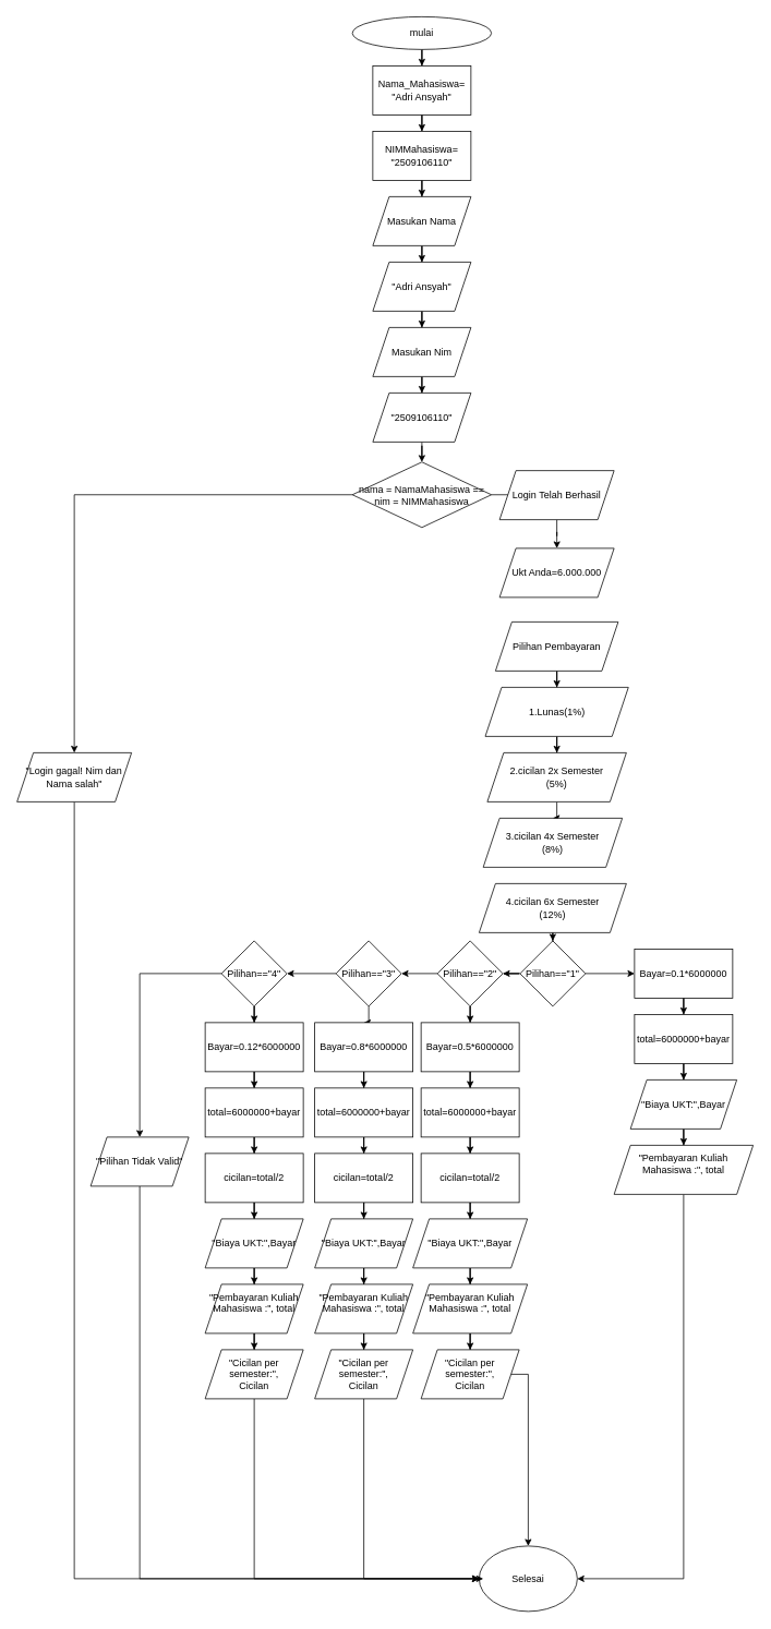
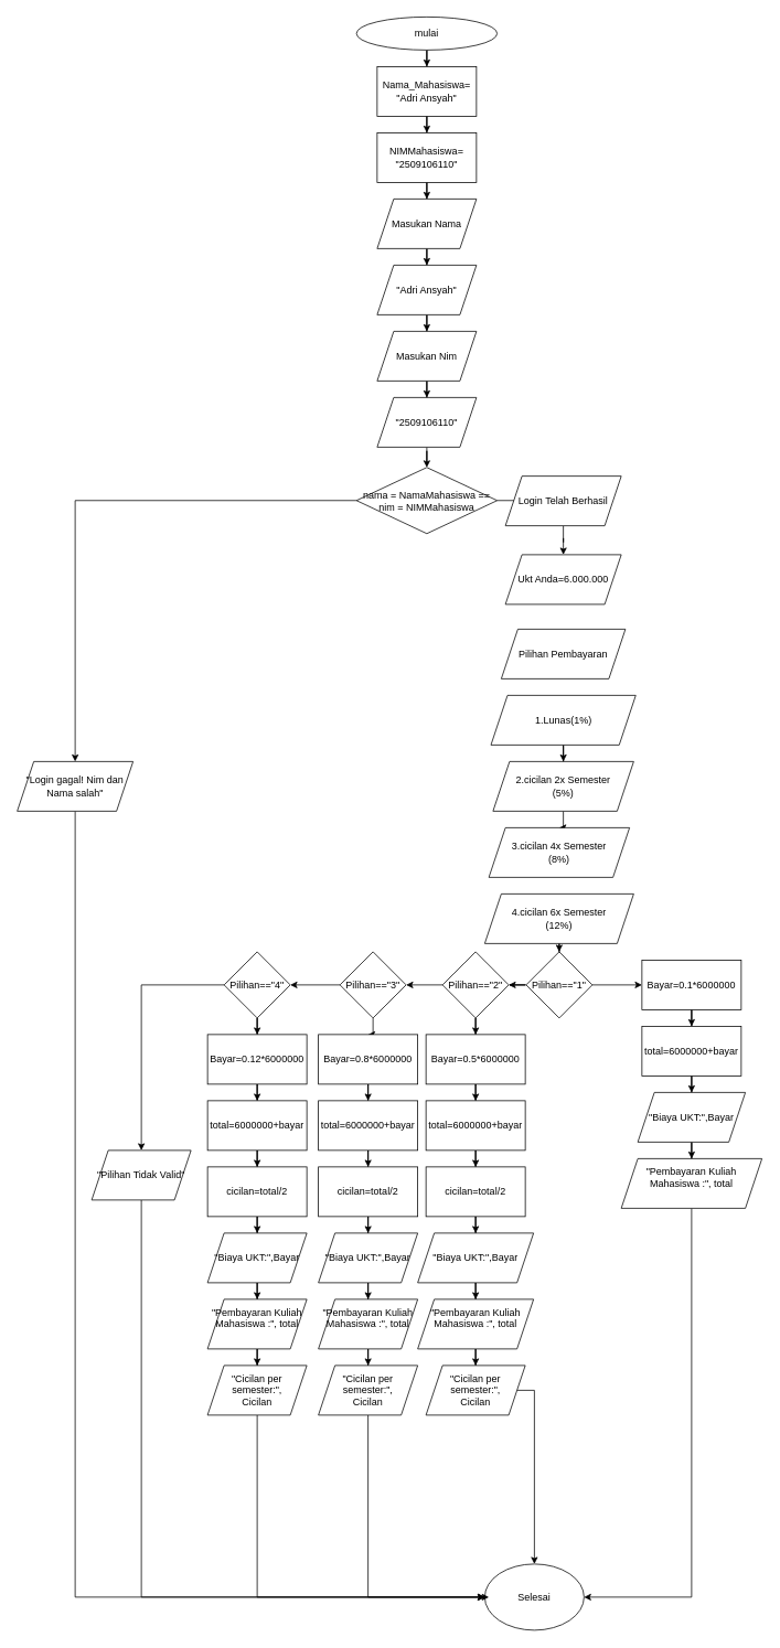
  <mxCell id="0" />
  <mxCell id="1" parent="0" />
  <mxCell id="2" value="" style="edgeStyle=orthogonalEdgeStyle;rounded=0;orthogonalLoop=1;jettySize=auto;html=1;" edge="1" parent="1" source="3" target="5"><mxGeometry relative="1" as="geometry" /></mxCell>
  <mxCell id="3" value="mulai" style="ellipse;whiteSpace=wrap;html=1;" vertex="1" parent="1"><mxGeometry x="430" width="170" height="40" as="geometry" y="20" /></mxCell>
  <mxCell id="4" value="" style="edgeStyle=orthogonalEdgeStyle;rounded=0;orthogonalLoop=1;jettySize=auto;html=1;" edge="1" parent="1" source="5" target="7"><mxGeometry relative="1" as="geometry" /></mxCell>
  <mxCell id="5" value="Nama_Mahasiswa=&lt;div&gt;&quot;Adri Ansyah&quot;&lt;/div&gt;" style="whiteSpace=wrap;html=1;" vertex="1" parent="1"><mxGeometry x="455" y="80" width="120" height="60" as="geometry" /></mxCell>
  <mxCell id="6" value="" style="edgeStyle=orthogonalEdgeStyle;rounded=0;orthogonalLoop=1;jettySize=auto;html=1;" edge="1" parent="1" source="7" target="9"><mxGeometry relative="1" as="geometry" /></mxCell>
  <mxCell id="7" value="NIMMahasiswa=&lt;div&gt;&quot;2509106110&quot;&lt;/div&gt;" style="whiteSpace=wrap;html=1;" vertex="1" parent="1"><mxGeometry x="455" y="160" width="120" height="60" as="geometry" /></mxCell>
  <mxCell id="8" value="" style="edgeStyle=orthogonalEdgeStyle;rounded=0;orthogonalLoop=1;jettySize=auto;html=1;" edge="1" parent="1" source="9" target="11"><mxGeometry relative="1" as="geometry" /></mxCell>
  <mxCell id="9" value="Masukan Nama" style="shape=parallelogram;perimeter=parallelogramPerimeter;whiteSpace=wrap;html=1;fixedSize=1;" vertex="1" parent="1"><mxGeometry x="455" y="240" width="120" height="60" as="geometry" /></mxCell>
  <mxCell id="10" value="" style="edgeStyle=orthogonalEdgeStyle;rounded=0;orthogonalLoop=1;jettySize=auto;html=1;" edge="1" parent="1" source="11" target="13"><mxGeometry relative="1" as="geometry" /></mxCell>
  <mxCell id="11" value="&quot;Adri Ansyah&quot;" style="shape=parallelogram;perimeter=parallelogramPerimeter;whiteSpace=wrap;html=1;fixedSize=1;" vertex="1" parent="1"><mxGeometry x="455" y="320" width="120" height="60" as="geometry" /></mxCell>
  <mxCell id="12" value="" style="edgeStyle=orthogonalEdgeStyle;rounded=0;orthogonalLoop=1;jettySize=auto;html=1;" edge="1" parent="1" source="13" target="15"><mxGeometry relative="1" as="geometry" /></mxCell>
  <mxCell id="13" value="Masukan Nim" style="shape=parallelogram;perimeter=parallelogramPerimeter;whiteSpace=wrap;html=1;fixedSize=1;" vertex="1" parent="1"><mxGeometry x="455" y="400" width="120" height="60" as="geometry" /></mxCell>
  <mxCell id="14" value="" style="edgeStyle=orthogonalEdgeStyle;rounded=0;orthogonalLoop=1;jettySize=auto;html=1;" edge="1" parent="1" source="15" target="18"><mxGeometry relative="1" as="geometry" /></mxCell>
  <mxCell id="15" value="&quot;2509106110&quot;" style="shape=parallelogram;perimeter=parallelogramPerimeter;whiteSpace=wrap;html=1;fixedSize=1;" vertex="1" parent="1"><mxGeometry x="455" y="480" width="120" height="60" as="geometry" /></mxCell>
  <mxCell id="16" value="" style="edgeStyle=orthogonalEdgeStyle;rounded=0;orthogonalLoop=1;jettySize=auto;html=1;" edge="1" parent="1" source="18" target="21"><mxGeometry relative="1" as="geometry" /></mxCell>
  <mxCell id="17" value="" style="edgeStyle=orthogonalEdgeStyle;rounded=0;orthogonalLoop=1;jettySize=auto;html=1;" edge="1" parent="1" source="18" target="23"><mxGeometry relative="1" as="geometry" /></mxCell>
  <mxCell id="18" value="nama = NamaMahasiswa == nim = NIMMahasiswa" style="rhombus;whiteSpace=wrap;html=1;" vertex="1" parent="1"><mxGeometry x="430" y="564.5" width="170" height="80" as="geometry" /></mxCell>
  <mxCell id="19" value="Selesai" style="ellipse;whiteSpace=wrap;html=1;" vertex="1" parent="1"><mxGeometry x="585" y="1890" width="120" height="80" as="geometry" /></mxCell>
  <mxCell id="20" style="edgeStyle=orthogonalEdgeStyle;rounded=0;orthogonalLoop=1;jettySize=auto;html=1;exitX=0.5;exitY=1;exitDx=0;exitDy=0;entryX=0;entryY=0.5;entryDx=0;entryDy=0;" edge="1" parent="1" source="21" target="19"><mxGeometry relative="1" as="geometry" /></mxCell>
  <mxCell id="21" value="&quot;Login gagal! Nim dan Nama salah&quot;" style="shape=parallelogram;perimeter=parallelogramPerimeter;whiteSpace=wrap;html=1;fixedSize=1;" vertex="1" parent="1"><mxGeometry x="20" y="920" width="140" height="60" as="geometry" /></mxCell>
  <mxCell id="22" value="" style="edgeStyle=orthogonalEdgeStyle;rounded=0;orthogonalLoop=1;jettySize=auto;html=1;" edge="1" parent="1" source="23" target="24"><mxGeometry relative="1" as="geometry" /></mxCell>
  <mxCell id="23" value="Login Telah Berhasil" style="shape=parallelogram;perimeter=parallelogramPerimeter;whiteSpace=wrap;html=1;fixedSize=1;" vertex="1" parent="1"><mxGeometry x="610" y="575" width="140" height="60" as="geometry" /></mxCell>
  <mxCell id="24" value="Ukt Anda=6.000.000" style="shape=parallelogram;perimeter=parallelogramPerimeter;whiteSpace=wrap;html=1;fixedSize=1;" vertex="1" parent="1"><mxGeometry x="610" y="670" width="140" height="60" as="geometry" /></mxCell>
- <mxCell id="25" value="" style="edgeStyle=orthogonalEdgeStyle;rounded=0;orthogonalLoop=1;jettySize=auto;html=1;" edge="1" parent="1" source="26" target="28"><mxGeometry relative="1" as="geometry" /></mxCell>
  <mxCell id="26" value="Pilihan Pembayaran" style="shape=parallelogram;perimeter=parallelogramPerimeter;whiteSpace=wrap;html=1;fixedSize=1;" vertex="1" parent="1"><mxGeometry x="605" y="760" width="150" height="60" as="geometry" /></mxCell>
  <mxCell id="27" value="" style="edgeStyle=orthogonalEdgeStyle;rounded=0;orthogonalLoop=1;jettySize=auto;html=1;" edge="1" parent="1" source="28" target="30"><mxGeometry relative="1" as="geometry" /></mxCell>
  <mxCell id="28" value="1.Lunas(1%)" style="shape=parallelogram;perimeter=parallelogramPerimeter;whiteSpace=wrap;html=1;fixedSize=1;" vertex="1" parent="1"><mxGeometry x="592.5" y="840" width="175" height="60" as="geometry" /></mxCell>
  <mxCell id="29" value="" style="edgeStyle=orthogonalEdgeStyle;rounded=0;orthogonalLoop=1;jettySize=auto;html=1;" edge="1" parent="1" source="30" target="31"><mxGeometry relative="1" as="geometry" /></mxCell>
  <mxCell id="30" value="2.cicilan 2x Semester&lt;div&gt;(5%)&lt;/div&gt;" style="shape=parallelogram;perimeter=parallelogramPerimeter;whiteSpace=wrap;html=1;fixedSize=1;" vertex="1" parent="1"><mxGeometry x="595" y="920" width="170" height="60" as="geometry" /></mxCell>
  <mxCell id="31" value="3.cicilan 4x Semester&lt;div&gt;(8%)&lt;/div&gt;" style="shape=parallelogram;perimeter=parallelogramPerimeter;whiteSpace=wrap;html=1;fixedSize=1;" vertex="1" parent="1"><mxGeometry x="590" y="1000" width="170" height="60" as="geometry" /></mxCell>
  <mxCell id="32" value="" style="edgeStyle=orthogonalEdgeStyle;rounded=0;orthogonalLoop=1;jettySize=auto;html=1;" edge="1" parent="1" source="33" target="36"><mxGeometry relative="1" as="geometry" /></mxCell>
  <mxCell id="33" value="4.cicilan 6x Semester&lt;div&gt;(12%)&lt;/div&gt;" style="shape=parallelogram;perimeter=parallelogramPerimeter;whiteSpace=wrap;html=1;fixedSize=1;" vertex="1" parent="1"><mxGeometry x="585" y="1080" width="180" height="60" as="geometry" /></mxCell>
  <mxCell id="34" value="" style="edgeStyle=orthogonalEdgeStyle;rounded=0;orthogonalLoop=1;jettySize=auto;html=1;" edge="1" parent="1" source="36" target="38"><mxGeometry relative="1" as="geometry" /></mxCell>
  <mxCell id="35" value="" style="edgeStyle=orthogonalEdgeStyle;rounded=0;orthogonalLoop=1;jettySize=auto;html=1;" edge="1" parent="1" source="36" target="47"><mxGeometry relative="1" as="geometry" /></mxCell>
  <mxCell id="36" value="Pilihan==&quot;1&quot;" style="rhombus;whiteSpace=wrap;html=1;" vertex="1" parent="1"><mxGeometry x="635" y="1150" width="80" height="80" as="geometry" /></mxCell>
  <mxCell id="37" value="" style="edgeStyle=orthogonalEdgeStyle;rounded=0;orthogonalLoop=1;jettySize=auto;html=1;" edge="1" parent="1" source="38" target="40"><mxGeometry relative="1" as="geometry" /></mxCell>
  <mxCell id="38" value="Bayar=0.1*6000000" style="whiteSpace=wrap;html=1;" vertex="1" parent="1"><mxGeometry x="775" y="1160" width="120" height="60" as="geometry" /></mxCell>
  <mxCell id="39" value="" style="edgeStyle=orthogonalEdgeStyle;rounded=0;orthogonalLoop=1;jettySize=auto;html=1;" edge="1" parent="1" source="40" target="42"><mxGeometry relative="1" as="geometry" /></mxCell>
  <mxCell id="40" value="total=6000000+bayar" style="whiteSpace=wrap;html=1;" vertex="1" parent="1"><mxGeometry x="775" y="1240" width="120" height="60" as="geometry" /></mxCell>
  <mxCell id="41" value="" style="edgeStyle=orthogonalEdgeStyle;rounded=0;orthogonalLoop=1;jettySize=auto;html=1;" edge="1" parent="1" source="42" target="44"><mxGeometry relative="1" as="geometry" /></mxCell>
  <mxCell id="42" value="&quot;Biaya UKT:&quot;,Bayar" style="shape=parallelogram;perimeter=parallelogramPerimeter;whiteSpace=wrap;html=1;fixedSize=1;" vertex="1" parent="1"><mxGeometry x="770" y="1320" width="130" height="60" as="geometry" /></mxCell>
  <mxCell id="43" style="edgeStyle=orthogonalEdgeStyle;rounded=0;orthogonalLoop=1;jettySize=auto;html=1;exitX=0.5;exitY=1;exitDx=0;exitDy=0;entryX=1;entryY=0.5;entryDx=0;entryDy=0;" edge="1" parent="1" source="44" target="19"><mxGeometry relative="1" as="geometry" /></mxCell>
  <mxCell id="44" value="&lt;div&gt;&quot;Pembayaran Kuliah Mahasiswa :&quot;, total&lt;/div&gt;&lt;div&gt;&lt;br&gt;&lt;/div&gt;" style="shape=parallelogram;perimeter=parallelogramPerimeter;whiteSpace=wrap;html=1;fixedSize=1;" vertex="1" parent="1"><mxGeometry x="750" y="1400" width="170" height="60" as="geometry" /></mxCell>
  <mxCell id="45" value="" style="edgeStyle=orthogonalEdgeStyle;rounded=0;orthogonalLoop=1;jettySize=auto;html=1;" edge="1" parent="1" source="47" target="49"><mxGeometry relative="1" as="geometry" /></mxCell>
  <mxCell id="46" value="" style="edgeStyle=orthogonalEdgeStyle;rounded=0;orthogonalLoop=1;jettySize=auto;html=1;" edge="1" parent="1" source="47" target="62"><mxGeometry relative="1" as="geometry" /></mxCell>
  <mxCell id="47" value="Pilihan==&quot;2&quot;" style="rhombus;whiteSpace=wrap;html=1;" vertex="1" parent="1"><mxGeometry x="534" y="1150" width="80" height="80" as="geometry" /></mxCell>
  <mxCell id="48" value="" style="edgeStyle=orthogonalEdgeStyle;rounded=0;orthogonalLoop=1;jettySize=auto;html=1;" edge="1" parent="1" source="49" target="51"><mxGeometry relative="1" as="geometry" /></mxCell>
  <mxCell id="49" value="Bayar=0.5*6000000" style="whiteSpace=wrap;html=1;" vertex="1" parent="1"><mxGeometry x="514" y="1250" width="120" height="60" as="geometry" /></mxCell>
  <mxCell id="50" value="" style="edgeStyle=orthogonalEdgeStyle;rounded=0;orthogonalLoop=1;jettySize=auto;html=1;" edge="1" parent="1" source="51" target="53"><mxGeometry relative="1" as="geometry" /></mxCell>
  <mxCell id="51" value="total=6000000+bayar" style="whiteSpace=wrap;html=1;" vertex="1" parent="1"><mxGeometry x="514" y="1330" width="120" height="60" as="geometry" /></mxCell>
  <mxCell id="52" value="" style="edgeStyle=orthogonalEdgeStyle;rounded=0;orthogonalLoop=1;jettySize=auto;html=1;" edge="1" parent="1" source="53" target="55"><mxGeometry relative="1" as="geometry" /></mxCell>
  <mxCell id="53" value="cicilan=total/2" style="whiteSpace=wrap;html=1;" vertex="1" parent="1"><mxGeometry x="514" y="1410" width="120" height="60" as="geometry" /></mxCell>
  <mxCell id="54" value="" style="edgeStyle=orthogonalEdgeStyle;rounded=0;orthogonalLoop=1;jettySize=auto;html=1;" edge="1" parent="1" source="55" target="57"><mxGeometry relative="1" as="geometry" /></mxCell>
  <mxCell id="55" value="&quot;Biaya UKT:&quot;,Bayar" style="shape=parallelogram;perimeter=parallelogramPerimeter;whiteSpace=wrap;html=1;fixedSize=1;" vertex="1" parent="1"><mxGeometry x="504" y="1490" width="140" height="60" as="geometry" /></mxCell>
  <mxCell id="56" value="" style="edgeStyle=orthogonalEdgeStyle;rounded=0;orthogonalLoop=1;jettySize=auto;html=1;" edge="1" parent="1" source="57" target="59"><mxGeometry relative="1" as="geometry" /></mxCell>
  <mxCell id="57" value="&lt;div&gt;&quot;Pembayaran Kuliah Mahasiswa :&quot;, total&lt;/div&gt;&lt;div&gt;&lt;br&gt;&lt;/div&gt;" style="shape=parallelogram;perimeter=parallelogramPerimeter;whiteSpace=wrap;html=1;fixedSize=1;" vertex="1" parent="1"><mxGeometry x="504" y="1570" width="140" height="60" as="geometry" /></mxCell>
  <mxCell id="58" style="edgeStyle=orthogonalEdgeStyle;rounded=0;orthogonalLoop=1;jettySize=auto;html=1;exitX=1;exitY=0.5;exitDx=0;exitDy=0;entryX=0.5;entryY=0;entryDx=0;entryDy=0;" edge="1" parent="1" source="59" target="19"><mxGeometry relative="1" as="geometry"><Array as="points"><mxPoint x="645" y="1680" /></Array></mxGeometry></mxCell>
  <mxCell id="59" value="&quot;Cicilan per semester:&quot;,&lt;div&gt;Cicilan&lt;/div&gt;" style="shape=parallelogram;perimeter=parallelogramPerimeter;whiteSpace=wrap;html=1;fixedSize=1;" vertex="1" parent="1"><mxGeometry x="514" y="1650" width="120" height="60" as="geometry" /></mxCell>
  <mxCell id="60" value="" style="edgeStyle=orthogonalEdgeStyle;rounded=0;orthogonalLoop=1;jettySize=auto;html=1;" edge="1" parent="1" source="62" target="65"><mxGeometry relative="1" as="geometry" /></mxCell>
  <mxCell id="61" value="" style="edgeStyle=orthogonalEdgeStyle;rounded=0;orthogonalLoop=1;jettySize=auto;html=1;" edge="1" parent="1" source="62" target="67"><mxGeometry relative="1" as="geometry" /></mxCell>
  <mxCell id="62" value="Pilihan==&quot;3&quot;" style="rhombus;whiteSpace=wrap;html=1;" vertex="1" parent="1"><mxGeometry x="410" y="1150" width="80" height="80" as="geometry" /></mxCell>
  <mxCell id="63" value="" style="edgeStyle=orthogonalEdgeStyle;rounded=0;orthogonalLoop=1;jettySize=auto;html=1;" edge="1" parent="1" source="65" target="79"><mxGeometry relative="1" as="geometry" /></mxCell>
  <mxCell id="64" value="" style="edgeStyle=orthogonalEdgeStyle;rounded=0;orthogonalLoop=1;jettySize=auto;html=1;" edge="1" parent="1" source="65" target="91"><mxGeometry relative="1" as="geometry" /></mxCell>
  <mxCell id="65" value="Pilihan==&quot;4&quot;" style="rhombus;whiteSpace=wrap;html=1;" vertex="1" parent="1"><mxGeometry x="270" y="1150" width="80" height="80" as="geometry" /></mxCell>
  <mxCell id="66" value="" style="edgeStyle=orthogonalEdgeStyle;rounded=0;orthogonalLoop=1;jettySize=auto;html=1;" edge="1" parent="1" source="67" target="69"><mxGeometry relative="1" as="geometry" /></mxCell>
  <mxCell id="67" value="Bayar=0.8*6000000" style="whiteSpace=wrap;html=1;" vertex="1" parent="1"><mxGeometry x="384" y="1250" width="120" height="60" as="geometry" /></mxCell>
  <mxCell id="68" value="" style="edgeStyle=orthogonalEdgeStyle;rounded=0;orthogonalLoop=1;jettySize=auto;html=1;" edge="1" parent="1" source="69" target="71"><mxGeometry relative="1" as="geometry" /></mxCell>
  <mxCell id="69" value="total=6000000+bayar" style="whiteSpace=wrap;html=1;" vertex="1" parent="1"><mxGeometry x="384" y="1330" width="120" height="60" as="geometry" /></mxCell>
  <mxCell id="70" value="" style="edgeStyle=orthogonalEdgeStyle;rounded=0;orthogonalLoop=1;jettySize=auto;html=1;" edge="1" parent="1" source="71" target="73"><mxGeometry relative="1" as="geometry" /></mxCell>
  <mxCell id="71" value="cicilan=total/2" style="whiteSpace=wrap;html=1;" vertex="1" parent="1"><mxGeometry x="384" y="1410" width="120" height="60" as="geometry" /></mxCell>
  <mxCell id="72" value="" style="edgeStyle=orthogonalEdgeStyle;rounded=0;orthogonalLoop=1;jettySize=auto;html=1;" edge="1" parent="1" source="73" target="75"><mxGeometry relative="1" as="geometry" /></mxCell>
  <mxCell id="73" value="&quot;Biaya UKT:&quot;,Bayar" style="shape=parallelogram;perimeter=parallelogramPerimeter;whiteSpace=wrap;html=1;fixedSize=1;" vertex="1" parent="1"><mxGeometry x="384" y="1490" width="120" height="60" as="geometry" /></mxCell>
  <mxCell id="74" value="" style="edgeStyle=orthogonalEdgeStyle;rounded=0;orthogonalLoop=1;jettySize=auto;html=1;" edge="1" parent="1" source="75" target="77"><mxGeometry relative="1" as="geometry" /></mxCell>
  <mxCell id="75" value="&lt;div&gt;&quot;Pembayaran Kuliah Mahasiswa :&quot;, total&lt;/div&gt;&lt;div&gt;&lt;br&gt;&lt;/div&gt;" style="shape=parallelogram;perimeter=parallelogramPerimeter;whiteSpace=wrap;html=1;fixedSize=1;" vertex="1" parent="1"><mxGeometry x="384" y="1570" width="120" height="60" as="geometry" /></mxCell>
  <mxCell id="76" style="edgeStyle=orthogonalEdgeStyle;rounded=0;orthogonalLoop=1;jettySize=auto;html=1;exitX=0.5;exitY=1;exitDx=0;exitDy=0;entryX=0.042;entryY=0.5;entryDx=0;entryDy=0;entryPerimeter=0;" edge="1" parent="1" source="77" target="19"><mxGeometry relative="1" as="geometry"><mxPoint x="580" y="1930" as="targetPoint" /><Array as="points"><mxPoint x="444" y="1930" /></Array></mxGeometry></mxCell>
  <mxCell id="77" value="&quot;Cicilan per semester:&quot;,&lt;div&gt;Cicilan&lt;/div&gt;" style="shape=parallelogram;perimeter=parallelogramPerimeter;whiteSpace=wrap;html=1;fixedSize=1;" vertex="1" parent="1"><mxGeometry x="384" y="1650" width="120" height="60" as="geometry" /></mxCell>
  <mxCell id="78" value="" style="edgeStyle=orthogonalEdgeStyle;rounded=0;orthogonalLoop=1;jettySize=auto;html=1;" edge="1" parent="1" source="79" target="81"><mxGeometry relative="1" as="geometry" /></mxCell>
  <mxCell id="79" value="Bayar=0.12*6000000" style="whiteSpace=wrap;html=1;" vertex="1" parent="1"><mxGeometry x="250" y="1250" width="120" height="60" as="geometry" /></mxCell>
  <mxCell id="80" value="" style="edgeStyle=orthogonalEdgeStyle;rounded=0;orthogonalLoop=1;jettySize=auto;html=1;" edge="1" parent="1" source="81" target="83"><mxGeometry relative="1" as="geometry" /></mxCell>
  <mxCell id="81" value="total=6000000+bayar" style="whiteSpace=wrap;html=1;" vertex="1" parent="1"><mxGeometry x="250" y="1330" width="120" height="60" as="geometry" /></mxCell>
  <mxCell id="82" value="" style="edgeStyle=orthogonalEdgeStyle;rounded=0;orthogonalLoop=1;jettySize=auto;html=1;" edge="1" parent="1" source="83" target="85"><mxGeometry relative="1" as="geometry" /></mxCell>
  <mxCell id="83" value="cicilan=total/2" style="whiteSpace=wrap;html=1;" vertex="1" parent="1"><mxGeometry x="250" y="1410" width="120" height="60" as="geometry" /></mxCell>
  <mxCell id="84" value="" style="edgeStyle=orthogonalEdgeStyle;rounded=0;orthogonalLoop=1;jettySize=auto;html=1;" edge="1" parent="1" source="85" target="87"><mxGeometry relative="1" as="geometry" /></mxCell>
  <mxCell id="85" value="&quot;Biaya UKT:&quot;,Bayar" style="shape=parallelogram;perimeter=parallelogramPerimeter;whiteSpace=wrap;html=1;fixedSize=1;" vertex="1" parent="1"><mxGeometry x="250" y="1490" width="120" height="60" as="geometry" /></mxCell>
  <mxCell id="86" value="" style="edgeStyle=orthogonalEdgeStyle;rounded=0;orthogonalLoop=1;jettySize=auto;html=1;" edge="1" parent="1" source="87" target="89"><mxGeometry relative="1" as="geometry" /></mxCell>
  <mxCell id="87" value="&lt;div&gt;&quot;Pembayaran Kuliah Mahasiswa :&quot;, total&lt;/div&gt;&lt;div&gt;&lt;br&gt;&lt;/div&gt;" style="shape=parallelogram;perimeter=parallelogramPerimeter;whiteSpace=wrap;html=1;fixedSize=1;" vertex="1" parent="1"><mxGeometry x="250" y="1570" width="120" height="60" as="geometry" /></mxCell>
  <mxCell id="88" style="edgeStyle=orthogonalEdgeStyle;rounded=0;orthogonalLoop=1;jettySize=auto;html=1;exitX=0.5;exitY=1;exitDx=0;exitDy=0;entryX=0;entryY=0.5;entryDx=0;entryDy=0;" edge="1" parent="1" source="89" target="19"><mxGeometry relative="1" as="geometry" /></mxCell>
  <mxCell id="89" value="&quot;Cicilan per semester:&quot;,&lt;div&gt;Cicilan&lt;/div&gt;" style="shape=parallelogram;perimeter=parallelogramPerimeter;whiteSpace=wrap;html=1;fixedSize=1;" vertex="1" parent="1"><mxGeometry x="250" y="1650" width="120" height="60" as="geometry" /></mxCell>
  <mxCell id="90" style="edgeStyle=orthogonalEdgeStyle;rounded=0;orthogonalLoop=1;jettySize=auto;html=1;exitX=0.5;exitY=1;exitDx=0;exitDy=0;entryX=0;entryY=0.5;entryDx=0;entryDy=0;" edge="1" parent="1" source="91" target="19"><mxGeometry relative="1" as="geometry" /></mxCell>
  <mxCell id="91" value="&quot;Pilihan Tidak Valid&quot;" style="shape=parallelogram;perimeter=parallelogramPerimeter;whiteSpace=wrap;html=1;fixedSize=1;" vertex="1" parent="1"><mxGeometry x="110" y="1390" width="120" height="60" as="geometry" /></mxCell>
